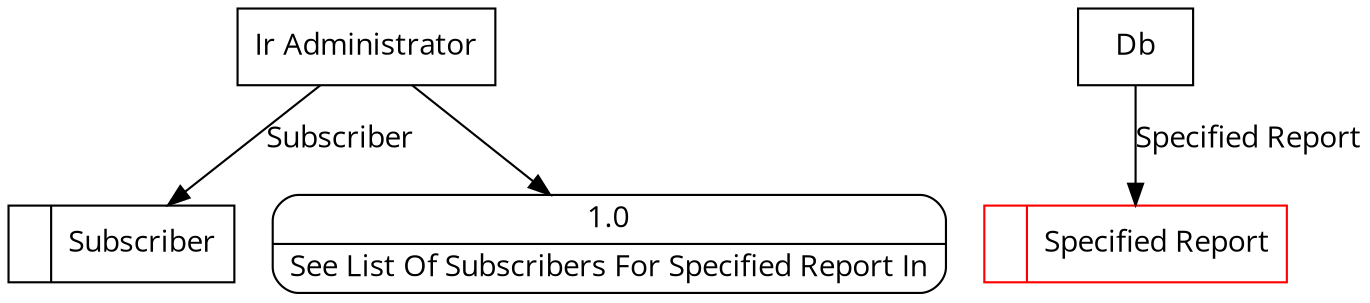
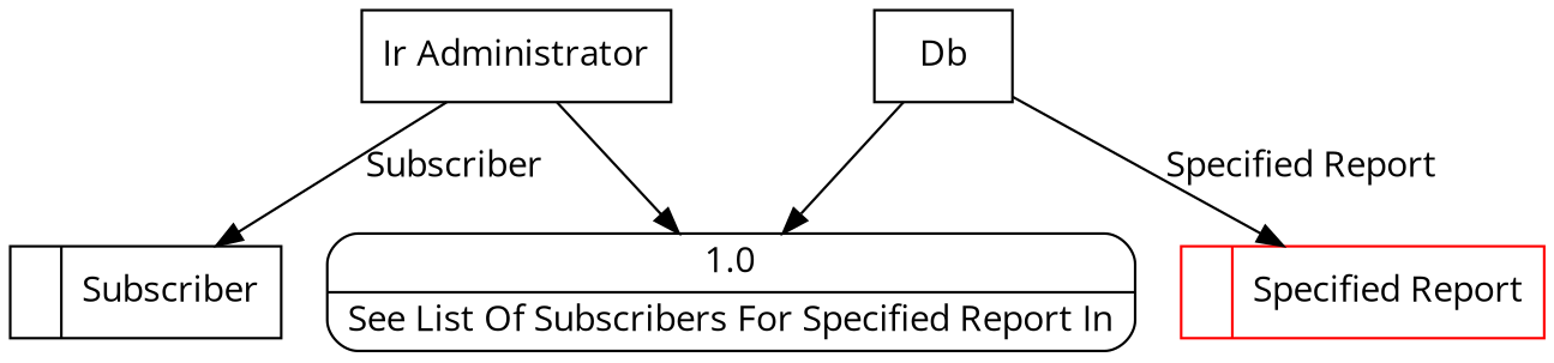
  digraph {
    fontname="Open Sans"
    node [fontname="Open Sans" shape=record]
    edge [fontname="Open Sans"]
    n1 [label="<f0>  |<f1> Subscriber "]
    n2 [color=red label="<f0>  |<f1> Specified Report "]
    n3 [label=Db shape=box]
    n4 [label="{<f0> 1.0|<f1> See List Of Subscribers For Specified Report In }" shape=Mrecord]
    n5 [label="Ir Administrator" shape=box]
    n3 -> n2 [label="Specified Report"]
+   n3 -> n4
    n5 -> n1 [label=Subscriber]
    n5 -> n4
  }
